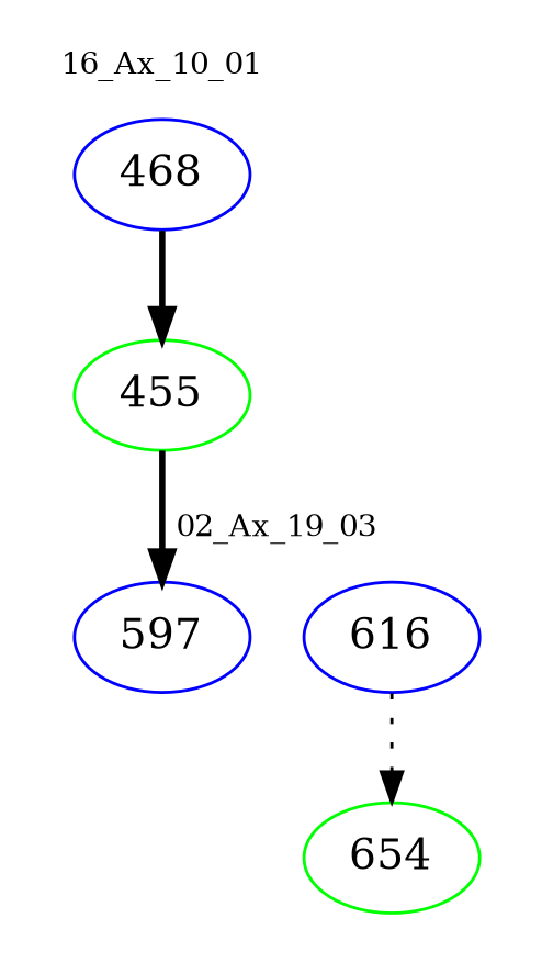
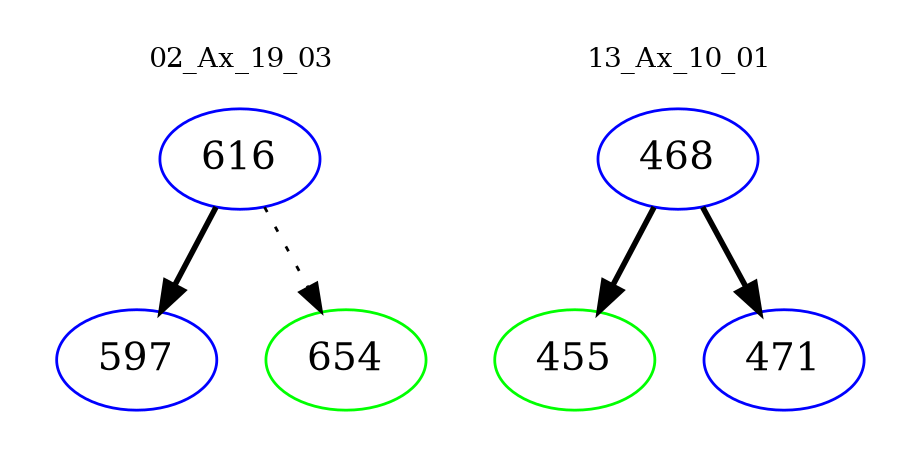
  digraph {
    node [color=blue]
    edge [color=black style=bold]
    n1 [label=616]
    n2 [label=597]
    n3 [color=green label=654]
    n4 [label=468]
    n5 [color=green label=455]
+   n6 [label=471]
    subgraph cluster_1 {
      color=white
      fontsize=10
      label="02_Ax_19_03"
      n1
      n2
      n3
    }
    subgraph cluster_2 {
      color=white
      fontsize=10
-     label="16_Ax_10_01"
+     label="13_Ax_10_01"
      n4
      n5
+     n6
    }
-   n5 -> n2
+   n1 -> n2
    n1 -> n3 [style=dotted]
    n4 -> n5
+   n4 -> n6
  }
